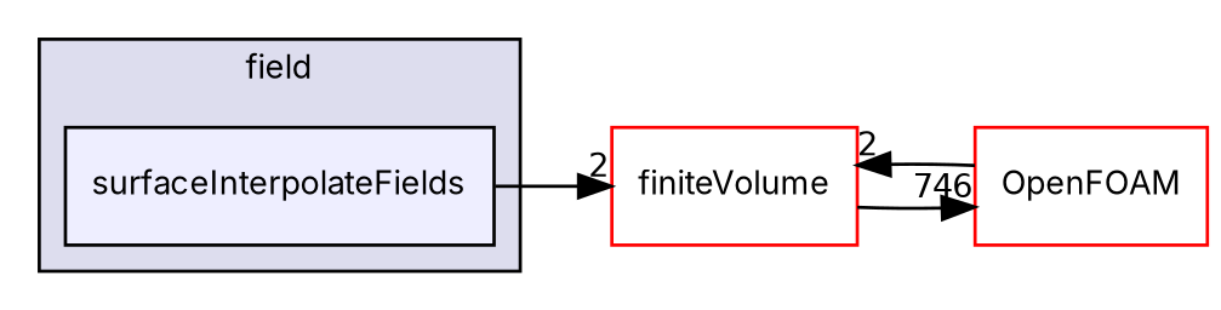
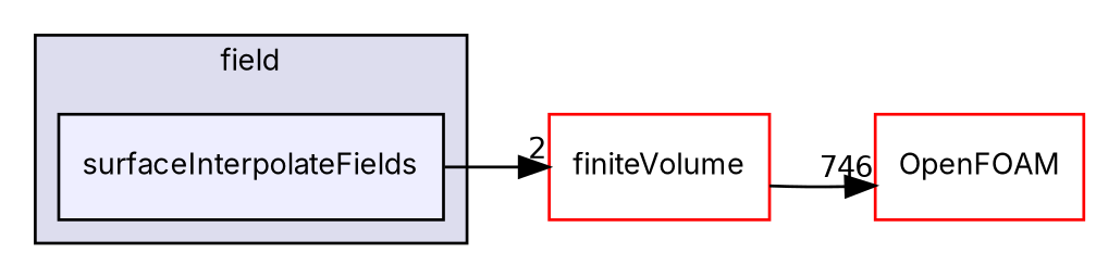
  digraph {
    compound=true
    fontname=Inter
    rankdir=LR
    node [fontname=Inter fontsize=10 shape=box color=red]
    edge [fontname=Inter headlabel=2 labeldistance=1.5 labelfontname=Helvetica labelfontsize=10]
    n1 [fillcolor="#eeeeff" label=surfaceInterpolateFields pencolor=black style=filled color=""]
    n2 [label=finiteVolume]
    n3 [label=OpenFOAM]
    subgraph cluster_1 {
      bgcolor="#ddddee"
      fontsize=10
      label=field
      pencolor=black
      n1
    }
    n1 -> n2
    n2 -> n3 [headlabel=746]
-   n3 -> n2
  }
